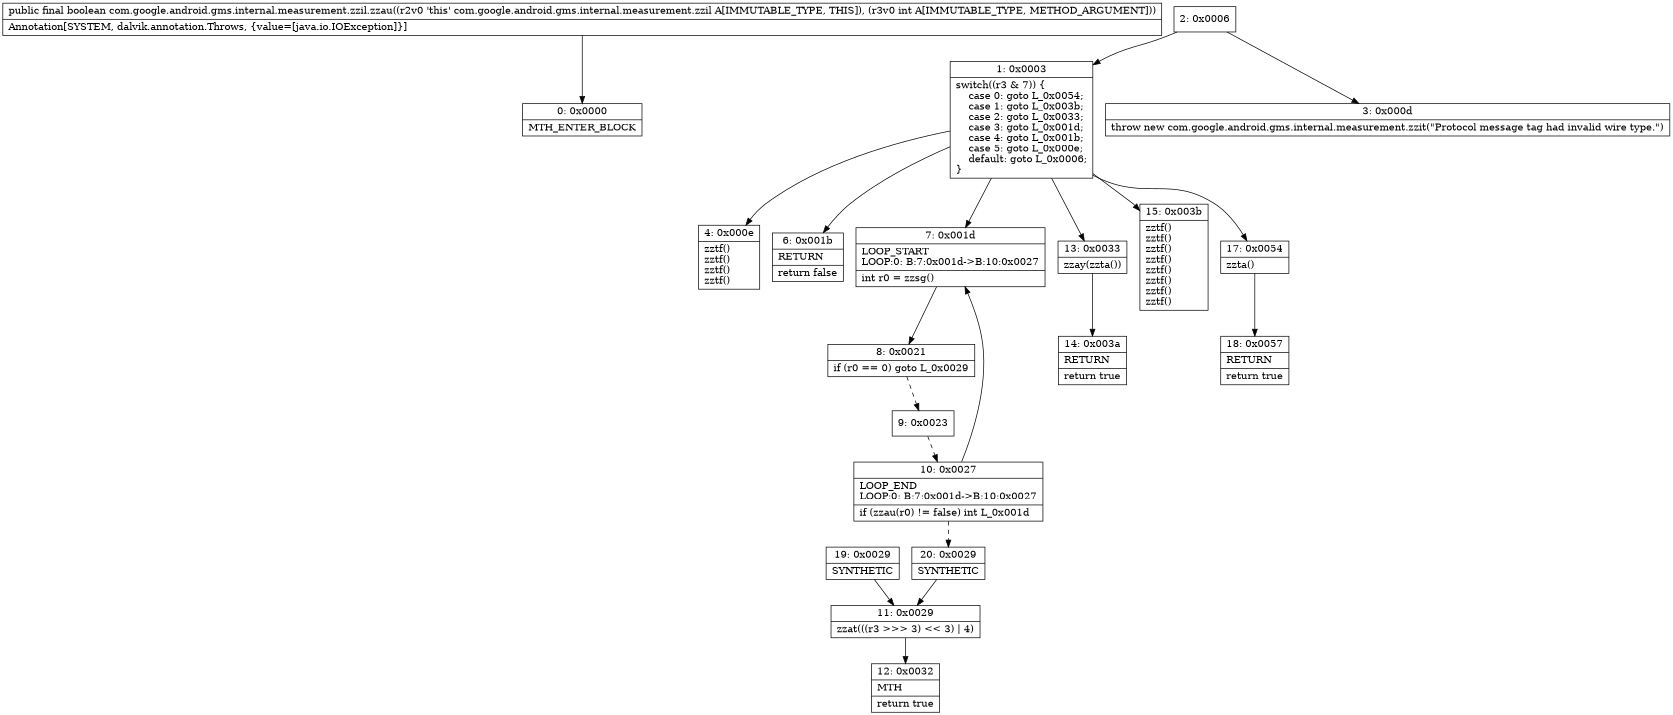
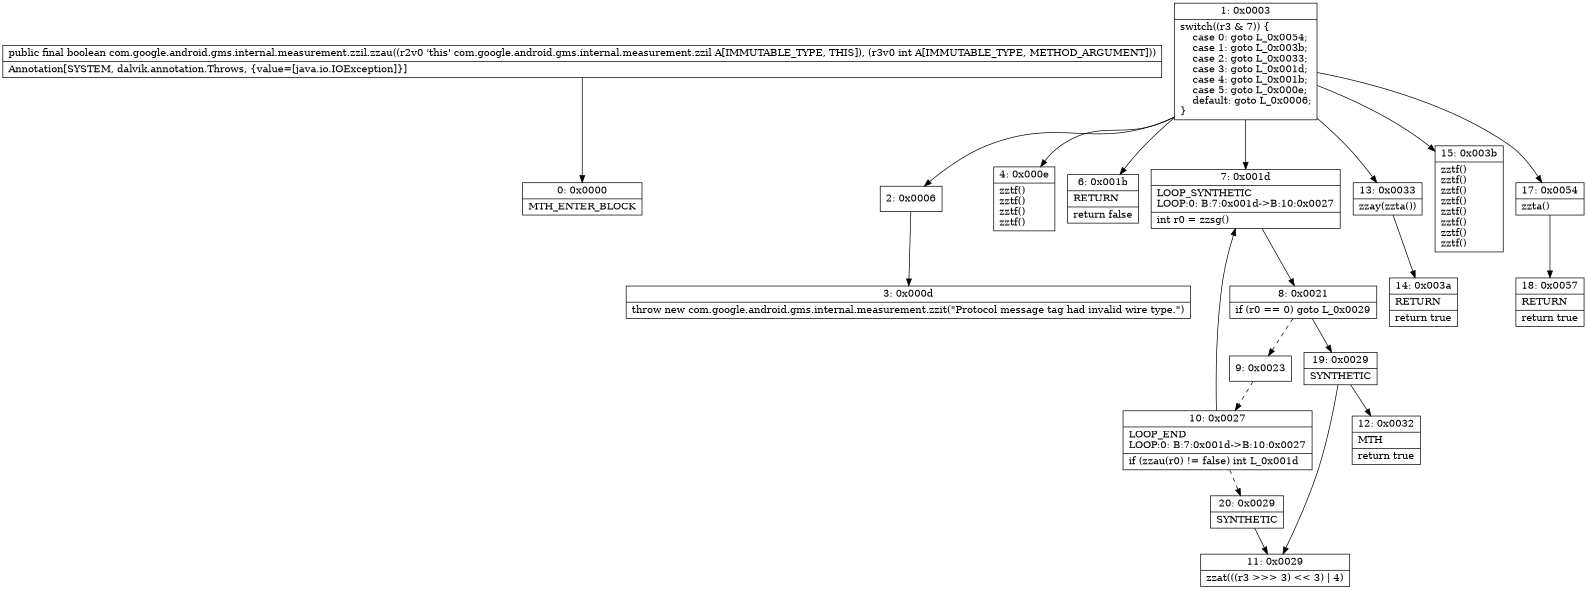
  digraph {
    node [shape=record]
    n1 [label="{0\:\ 0x0000|MTH_ENTER_BLOCK\l}"]
    n2 [label="{1\:\ 0x0003|switch((r3 & 7)) \{\l    case 0: goto L_0x0054;\l    case 1: goto L_0x003b;\l    case 2: goto L_0x0033;\l    case 3: goto L_0x001d;\l    case 4: goto L_0x001b;\l    case 5: goto L_0x000e;\l    default: goto L_0x0006;\l\}\l}"]
    n3 [label="{2\:\ 0x0006}"]
    n4 [label="{4\:\ 0x000e|zztf()\lzztf()\lzztf()\lzztf()\l}"]
    n5 [label="{6\:\ 0x001b|RETURN\l|return false\l}"]
-   n6 [label="{7\:\ 0x001d|LOOP_START\lLOOP:0: B:7:0x001d\-\>B:10:0x0027\l|int r0 = zzsg()\l}"]
+   n6 [label="{7\:\ 0x001d|LOOP_SYNTHETIC\lLOOP:0: B:7:0x001d\-\>B:10:0x0027\l|int r0 = zzsg()\l}"]
    n7 [label="{13\:\ 0x0033|zzay(zzta())\l}"]
    n8 [label="{15\:\ 0x003b|zztf()\lzztf()\lzztf()\lzztf()\lzztf()\lzztf()\lzztf()\lzztf()\l}"]
    n9 [label="{17\:\ 0x0054|zzta()\l}"]
    n10 [label="{3\:\ 0x000d|throw new com.google.android.gms.internal.measurement.zzit(\"Protocol message tag had invalid wire type.\")\l}"]
    n11 [label="{8\:\ 0x0021|if (r0 == 0) goto L_0x0029\l}"]
    n12 [label="{14\:\ 0x003a|RETURN\l|return true\l}"]
    n13 [label="{18\:\ 0x0057|RETURN\l|return true\l}"]
    n14 [label="{9\:\ 0x0023}"]
    n15 [label="{19\:\ 0x0029|SYNTHETIC\l}"]
    n16 [label="{10\:\ 0x0027|LOOP_END\lLOOP:0: B:7:0x001d\-\>B:10:0x0027\l|if (zzau(r0) != false) int L_0x001d\l}"]
    n17 [label="{11\:\ 0x0029|zzat(((r3 \>\>\> 3) \<\< 3) \| 4)\l}"]
    n18 [label="{20\:\ 0x0029|SYNTHETIC\l}"]
    n19 [label="{12\:\ 0x0032|MTH\l|return true\l}"]
    n20 [label="{public final boolean com.google.android.gms.internal.measurement.zzil.zzau((r2v0 'this' com.google.android.gms.internal.measurement.zzil A[IMMUTABLE_TYPE, THIS]), (r3v0 int A[IMMUTABLE_TYPE, METHOD_ARGUMENT]))  | Annotation[SYSTEM, dalvik.annotation.Throws, \{value=[java.io.IOException]\}]\l}"]
-   n3 -> n2
+   n2 -> n3
    n2 -> n4
    n2 -> n5
    n2 -> n6
    n2 -> n7
    n2 -> n8
    n2 -> n9
    n3 -> n10
    n6 -> n11
    n7 -> n12
    n9 -> n13
    n11 -> n14 [style=dashed]
+   n11 -> n15
    n14 -> n16 [style=dashed]
    n15 -> n17
    n16 -> n6
    n16 -> n18 [style=dashed]
-   n17 -> n19
+   n15 -> n19
    n18 -> n17
    n20 -> n1
  }
